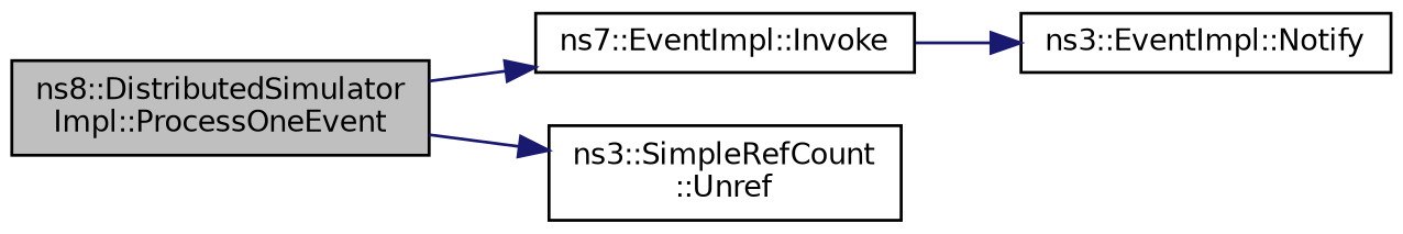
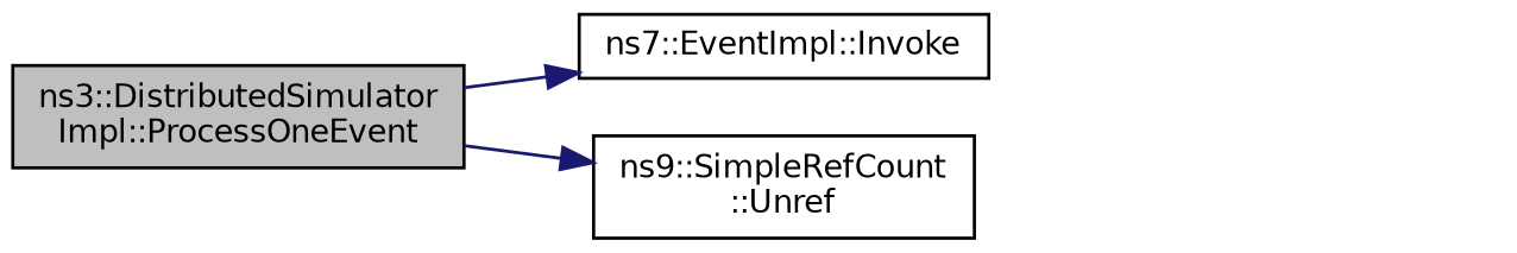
  digraph {
    rankdir=LR
    node [color=black fillcolor=white fontname=Helvetica fontsize=10 shape=record style=filled]
    edge [color=midnightblue fontname=Helvetica fontsize=10 labelfontname=Helvetica labelfontsize=10 style=solid]
-   n1 [fillcolor=grey75 fontcolor=black height=0.2 label="ns8::DistributedSimulator\lImpl::ProcessOneEvent" width=0.4]
+   n1 [fillcolor=grey75 fontcolor=black height=0.2 label="ns3::DistributedSimulator\lImpl::ProcessOneEvent" width=0.4]
    n2 [height=0.2 label="ns7::EventImpl::Invoke" width=0.4]
-   n3 [height=0.2 label="ns3::SimpleRefCount\l::Unref" width=0.4]
-   n4 [height=0.2 label="ns3::EventImpl::Notify" width=0.4]
+   n3 [height=0.2 label="ns9::SimpleRefCount\l::Unref" width=0.4]
    n1 -> n2
    n1 -> n3
-   n2 -> n4
  }
